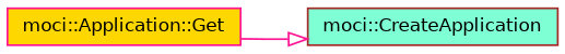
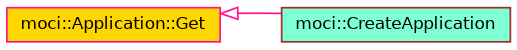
  digraph {
    rankdir=LR
    node [fontname=Helvetica fontsize=10 shape=record style=filled]
    n1 [color=deeppink fillcolor=gold fontcolor=black height=0.2 label="moci::Application::Get" width=0.4]
    n2 [color=brown fillcolor=aquamarine height=0.2 label="moci::CreateApplication" width=0.4]
-   n1 -> n2 [color=deeppink fontname=Helvetica fontsize=10 labelfontname=Helvetica labelfontsize=10 style=solid arrowhead=onormal]
+   n2 -> n1 [color=deeppink fontname=Helvetica fontsize=10 labelfontname=Helvetica labelfontsize=10 style=solid arrowhead=onormal]
  }
